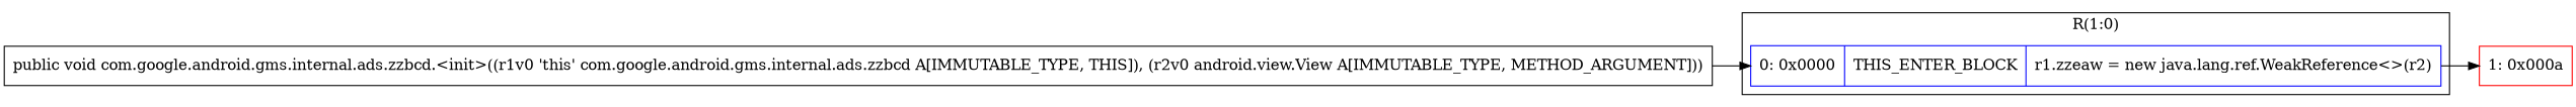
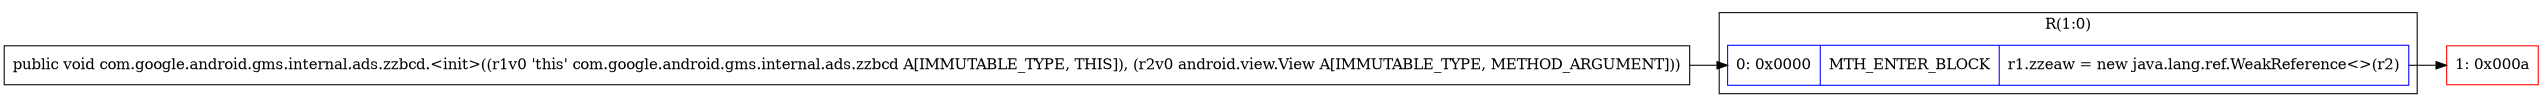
  digraph {
    rankdir=LR
    fontname="DejaVu Serif"
    node [shape=record fontname="DejaVu Serif"]
    edge [fontname="DejaVu Serif"]
-   n1 [color=blue label="{0\:\ 0x0000|THIS_ENTER_BLOCK\l|r1.zzeaw = new java.lang.ref.WeakReference\<\>(r2)\l}"]
+   n1 [color=blue label="{0\:\ 0x0000|MTH_ENTER_BLOCK\l|r1.zzeaw = new java.lang.ref.WeakReference\<\>(r2)\l}"]
    n2 [color=red label="{1\:\ 0x000a}"]
    n3 [label="{public void com.google.android.gms.internal.ads.zzbcd.\<init\>((r1v0 'this' com.google.android.gms.internal.ads.zzbcd A[IMMUTABLE_TYPE, THIS]), (r2v0 android.view.View A[IMMUTABLE_TYPE, METHOD_ARGUMENT])) }"]
    subgraph cluster_1 {
      label="R(1:0)"
      n1
    }
    n1 -> n2
    n3 -> n1
  }
